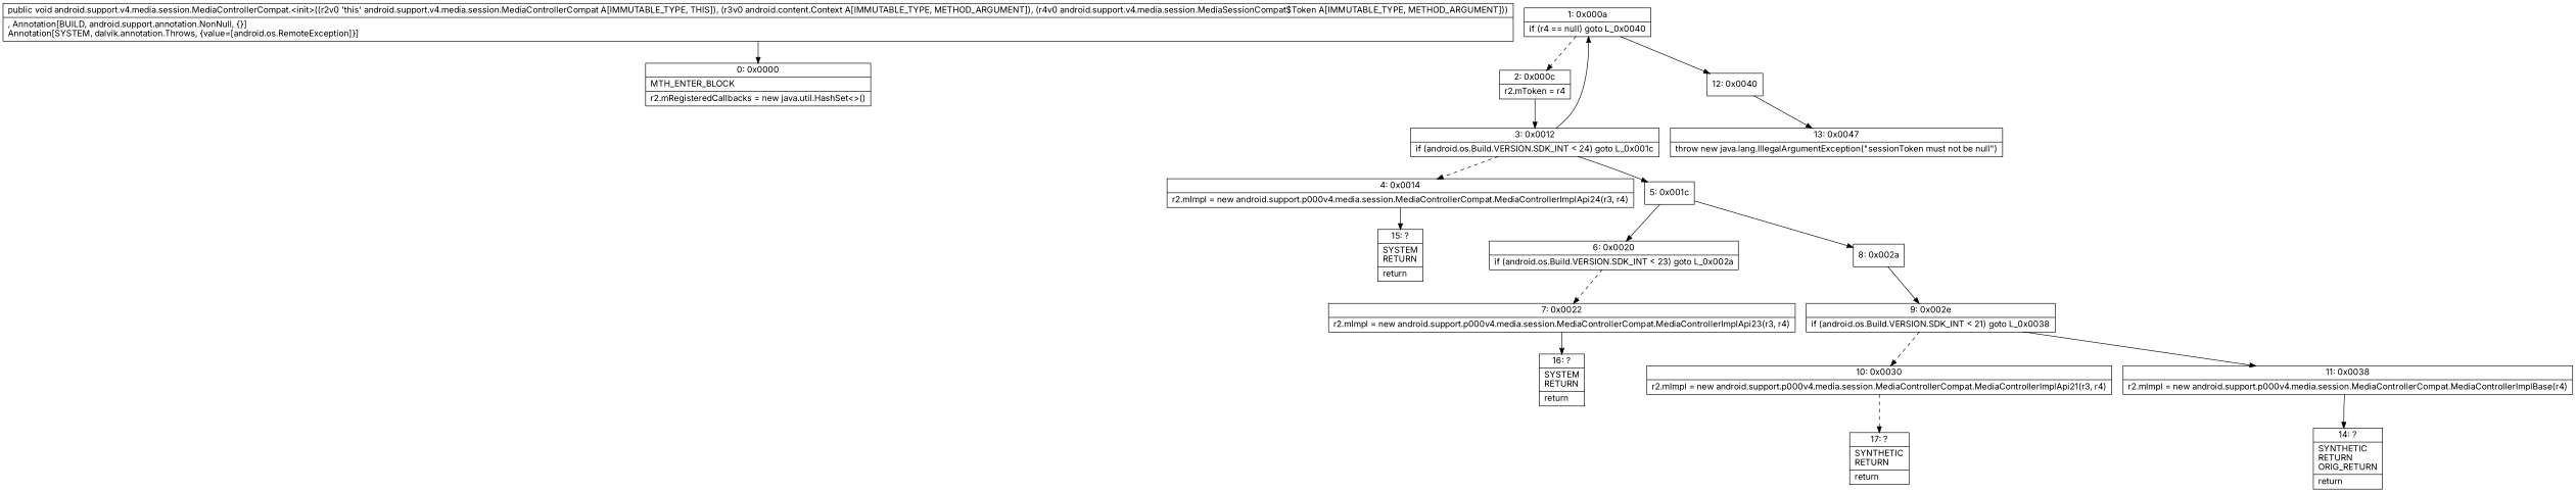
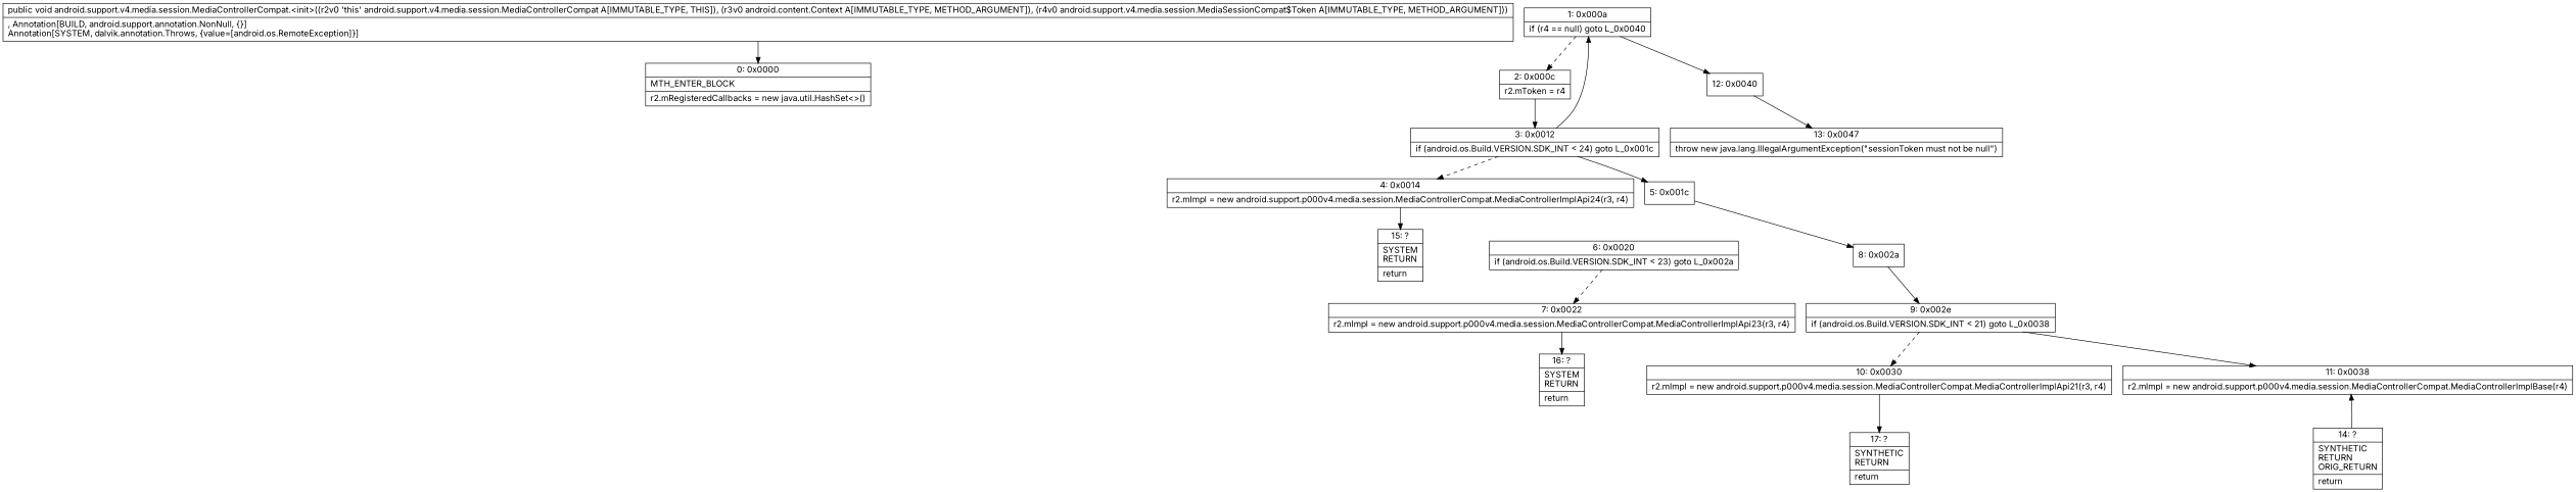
  digraph {
    fontname=Inter
    node [fontname=Inter shape=record]
    edge [fontname=Inter]
    n1 [label="{0\:\ 0x0000|MTH_ENTER_BLOCK\l|r2.mRegisteredCallbacks = new java.util.HashSet\<\>()\l}"]
    n2 [label="{1\:\ 0x000a|if (r4 == null) goto L_0x0040\l}"]
    n3 [label="{2\:\ 0x000c|r2.mToken = r4\l}"]
    n4 [label="{12\:\ 0x0040}"]
    n5 [label="{3\:\ 0x0012|if (android.os.Build.VERSION.SDK_INT \< 24) goto L_0x001c\l}"]
    n6 [label="{13\:\ 0x0047|throw new java.lang.IllegalArgumentException(\"sessionToken must not be null\")\l}"]
    n7 [label="{4\:\ 0x0014|r2.mImpl = new android.support.p000v4.media.session.MediaControllerCompat.MediaControllerImplApi24(r3, r4)\l}"]
    n8 [label="{5\:\ 0x001c}"]
    n9 [label="{15\:\ ?|SYSTEM\lRETURN\l|return\l}"]
    n10 [label="{6\:\ 0x0020|if (android.os.Build.VERSION.SDK_INT \< 23) goto L_0x002a\l}"]
    n11 [label="{8\:\ 0x002a}"]
    n12 [label="{7\:\ 0x0022|r2.mImpl = new android.support.p000v4.media.session.MediaControllerCompat.MediaControllerImplApi23(r3, r4)\l}"]
    n13 [label="{16\:\ ?|SYSTEM\lRETURN\l|return\l}"]
    n14 [label="{9\:\ 0x002e|if (android.os.Build.VERSION.SDK_INT \< 21) goto L_0x0038\l}"]
    n15 [label="{10\:\ 0x0030|r2.mImpl = new android.support.p000v4.media.session.MediaControllerCompat.MediaControllerImplApi21(r3, r4)\l}"]
    n16 [label="{11\:\ 0x0038|r2.mImpl = new android.support.p000v4.media.session.MediaControllerCompat.MediaControllerImplBase(r4)\l}"]
    n17 [label="{17\:\ ?|SYNTHETIC\lRETURN\l|return\l}"]
    n18 [label="{14\:\ ?|SYNTHETIC\lRETURN\lORIG_RETURN\l|return\l}"]
    n19 [label="{public void android.support.v4.media.session.MediaControllerCompat.\<init\>((r2v0 'this' android.support.v4.media.session.MediaControllerCompat A[IMMUTABLE_TYPE, THIS]), (r3v0 android.content.Context A[IMMUTABLE_TYPE, METHOD_ARGUMENT]), (r4v0 android.support.v4.media.session.MediaSessionCompat$Token A[IMMUTABLE_TYPE, METHOD_ARGUMENT]))  | , Annotation[BUILD, android.support.annotation.NonNull, \{\}]\lAnnotation[SYSTEM, dalvik.annotation.Throws, \{value=[android.os.RemoteException]\}]\l}"]
    n2 -> n3 [style=dashed]
    n2 -> n4
    n3 -> n5
    n4 -> n6
    n5 -> n2
    n5 -> n7 [style=dashed]
    n5 -> n8
    n7 -> n9
-   n8 -> n10
    n8 -> n11
    n10 -> n12 [style=dashed]
    n11 -> n14
    n12 -> n13
    n14 -> n15 [style=dashed]
    n14 -> n16
-   n15 -> n17 [style=dashed]
-   n16 -> n18
+   n15 -> n17
+   n18 -> n16
    n19 -> n1
  }
